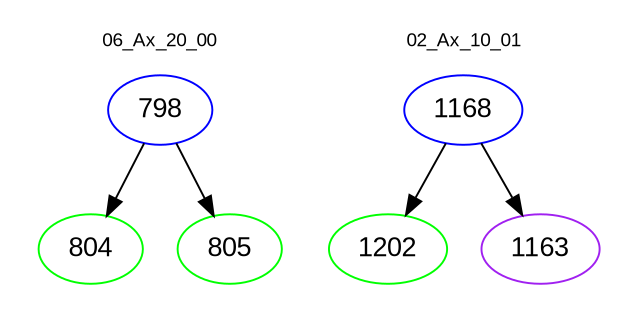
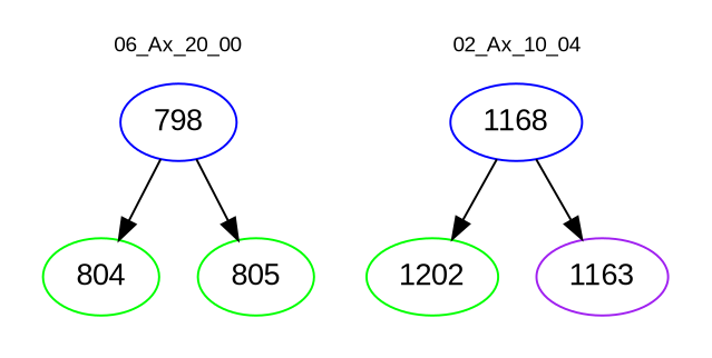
  digraph {
    fontname="Liberation Sans"
    node [color=green fontname="Liberation Sans"]
    edge [color=black fontname="Liberation Sans"]
    n1 [color=blue label=798]
    n2 [label=804]
    n3 [label=805]
    n4 [color=blue label=1168]
    n5 [label=1202]
    n6 [color=purple label=1163]
    subgraph cluster_1 {
      color=white
      fontsize=10
      label="06_Ax_20_00"
      n1
      n2
      n3
    }
    subgraph cluster_2 {
      color=white
      fontsize=10
-     label="02_Ax_10_01"
+     label="02_Ax_10_04"
      n4
      n5
      n6
    }
    n1 -> n2
    n1 -> n3
    n4 -> n5
    n4 -> n6
  }
